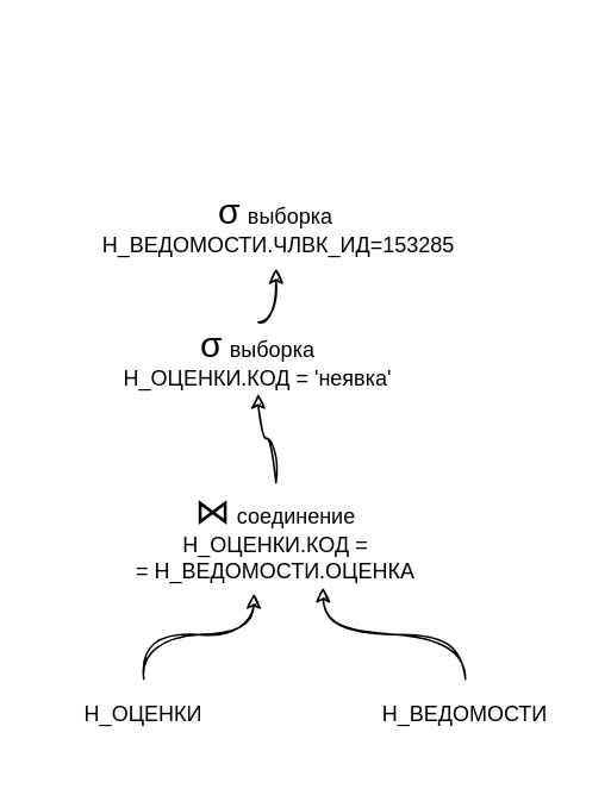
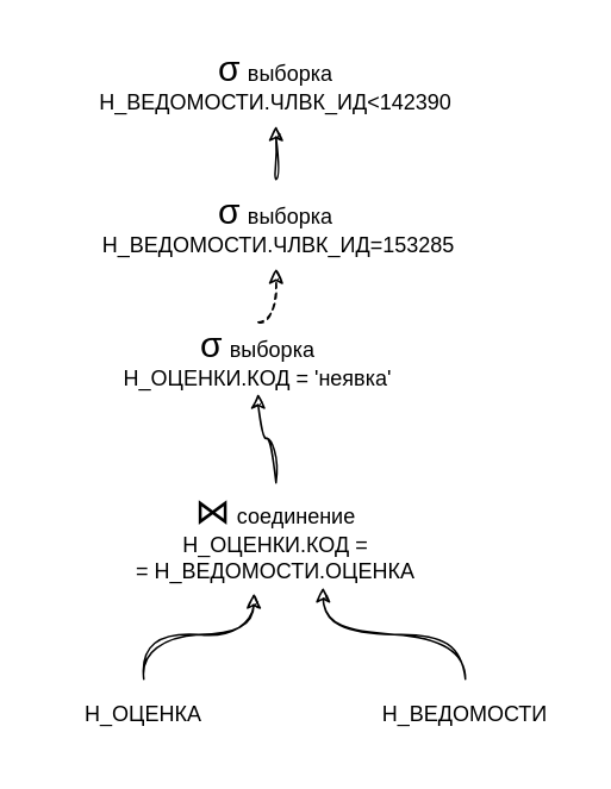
  <mxCell id="0" />
  <mxCell id="1" parent="0" />
  <mxCell id="2" style="edgeStyle=orthogonalEdgeStyle;rounded=0;sketch=1;orthogonalLoop=1;jettySize=auto;html=1;entryX=0.438;entryY=1.033;entryDx=0;entryDy=0;curved=1;entryPerimeter=0;" parent="1" source="3" target="7" edge="1"><mxGeometry relative="1" as="geometry" /></mxCell>
- <mxCell id="3" value="Н_ОЦЕНКИ" style="text;html=1;fillColor=none;align=center;verticalAlign=middle;whiteSpace=wrap;rounded=0;shadow=0;glass=0;sketch=1;" parent="1" vertex="1"><mxGeometry x="20" y="380" width="120" height="40" as="geometry" /></mxCell>
+ <mxCell id="3" value="Н_ОЦЕНКА" style="text;html=1;fillColor=none;align=center;verticalAlign=middle;whiteSpace=wrap;rounded=0;shadow=0;glass=0;sketch=1;" parent="1" vertex="1"><mxGeometry x="20" y="380" width="120" height="40" as="geometry" /></mxCell>
  <mxCell id="4" style="edgeStyle=orthogonalEdgeStyle;rounded=0;sketch=1;orthogonalLoop=1;jettySize=auto;html=1;entryX=0.632;entryY=0.976;entryDx=0;entryDy=0;curved=1;entryPerimeter=0;" parent="1" source="5" target="7" edge="1"><mxGeometry relative="1" as="geometry" /></mxCell>
  <mxCell id="5" value="Н_ВЕДОМОСТИ" style="text;html=1;strokeColor=none;fillColor=none;align=center;verticalAlign=middle;whiteSpace=wrap;rounded=0;shadow=0;glass=0;sketch=1;" parent="1" vertex="1"><mxGeometry x="200" y="380" width="120" height="40" as="geometry" /></mxCell>
  <mxCell id="6" style="edgeStyle=orthogonalEdgeStyle;rounded=0;sketch=1;orthogonalLoop=1;jettySize=auto;html=1;entryX=0.5;entryY=1;entryDx=0;entryDy=0;curved=1;" parent="1" source="7" target="8" edge="1"><mxGeometry relative="1" as="geometry" /></mxCell>
  <mxCell id="7" value="&lt;font style=&quot;border-color: var(--border-color); font-size: 20px;&quot;&gt;⋈&lt;/font&gt;&lt;font style=&quot;border-color: var(--border-color);&quot;&gt;&amp;nbsp;&lt;/font&gt;соединение&lt;br&gt;Н_ОЦЕНКИ.КОД =&lt;br&gt;= Н_ВЕДОМОСТИ.ОЦЕНКА" style="text;html=1;strokeColor=none;fillColor=none;align=center;verticalAlign=middle;whiteSpace=wrap;rounded=0;shadow=0;glass=0;sketch=1;" parent="1" vertex="1"><mxGeometry x="54" y="270" width="200" height="60" as="geometry" /></mxCell>
  <mxCell id="8" value="&lt;font style=&quot;border-color: var(--border-color); font-size: 20px;&quot;&gt;σ&lt;/font&gt;&lt;font style=&quot;border-color: var(--border-color); font-size: 15px;&quot;&gt;&amp;nbsp;&lt;/font&gt;выборка&lt;br&gt;Н_ОЦЕНКИ.КОД = 'неявка&lt;span style=&quot;background-color: initial;&quot;&gt;'&lt;/span&gt;" style="text;html=1;strokeColor=none;fillColor=none;align=center;verticalAlign=middle;whiteSpace=wrap;rounded=0;shadow=0;glass=0;sketch=1;" parent="1" vertex="1"><mxGeometry x="44" y="180" width="200" height="40" as="geometry" /></mxCell>
- <mxCell id="9" value="" style="edgeStyle=orthogonalEdgeStyle;rounded=0;sketch=1;orthogonalLoop=1;jettySize=auto;html=1;entryX=0.5;entryY=1;entryDx=0;entryDy=0;curved=1;exitX=0.5;exitY=0;exitDx=0;exitDy=0;" edge="1" parent="1" source="8" target="10"><mxGeometry relative="1" as="geometry"><mxPoint x="154" y="190" as="sourcePoint" /><mxPoint x="154" y="-20" as="targetPoint" /></mxGeometry></mxCell>
+ <mxCell id="9" value="" style="edgeStyle=orthogonalEdgeStyle;rounded=0;sketch=1;orthogonalLoop=1;jettySize=auto;html=1;entryX=0.5;entryY=1;entryDx=0;entryDy=0;curved=1;exitX=0.5;exitY=0;exitDx=0;exitDy=0;dashed=1;" edge="1" parent="1" source="8" target="10"><mxGeometry relative="1" as="geometry"><mxPoint x="154" y="190" as="sourcePoint" /><mxPoint x="154" y="-20" as="targetPoint" /></mxGeometry></mxCell>
  <mxCell id="10" value="&lt;font style=&quot;border-color: var(--border-color); font-size: 20px;&quot;&gt;σ&lt;/font&gt;&lt;font style=&quot;border-color: var(--border-color); font-size: 15px;&quot;&gt;&amp;nbsp;&lt;/font&gt;выборка&lt;br&gt;&amp;nbsp;Н_ВЕДОМОСТИ.ЧЛВК_ИД=153285" style="text;html=1;strokeColor=none;fillColor=none;align=center;verticalAlign=middle;whiteSpace=wrap;rounded=0;shadow=0;glass=0;sketch=1;" vertex="1" parent="1"><mxGeometry x="54" y="100" width="200" height="50" as="geometry" /></mxCell>
+ <mxCell id="11" value="" style="edgeStyle=orthogonalEdgeStyle;rounded=0;sketch=1;orthogonalLoop=1;jettySize=auto;html=1;entryX=0.5;entryY=1;entryDx=0;entryDy=0;curved=1;exitX=0.5;exitY=0;exitDx=0;exitDy=0;" edge="1" parent="1" source="10" target="12"><mxGeometry relative="1" as="geometry"><mxPoint x="154" y="100" as="sourcePoint" /><mxPoint x="154" y="-20" as="targetPoint" /></mxGeometry></mxCell>
+ <mxCell id="12" value="&lt;font style=&quot;border-color: var(--border-color); font-size: 20px;&quot;&gt;σ&lt;/font&gt;&lt;font style=&quot;border-color: var(--border-color); font-size: 15px;&quot;&gt;&amp;nbsp;&lt;/font&gt;выборка&lt;br&gt;&amp;nbsp;Н_ВЕДОМОСТИ.ЧЛВК_ИД&amp;lt;142390&amp;nbsp;" style="text;html=1;strokeColor=none;fillColor=none;align=center;verticalAlign=middle;whiteSpace=wrap;rounded=0;shadow=0;glass=0;sketch=1;" vertex="1" parent="1"><mxGeometry x="54" y="20" width="200" height="50" as="geometry" /></mxCell>
